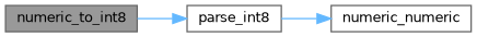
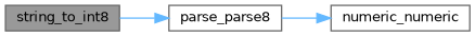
  digraph {
    rankdir=LR
    node [color=grey40 fillcolor=white fontname=Helvetica fontsize=10 shape=box style=filled]
    edge [color=steelblue1 fontname=Helvetica fontsize=10 labelfontname=Helvetica labelfontsize=10 style=solid]
-   n1 [color=gray40 fillcolor=grey60 fontcolor=black height=0.2 label=numeric_to_int8 width=0.4]
-   n2 [height=0.2 label=parse_int8 width=0.4]
+   n1 [color=gray40 fillcolor=grey60 fontcolor=black height=0.2 label=string_to_int8 width=0.4]
+   n2 [height=0.2 label=parse_parse8 width=0.4]
    n3 [height=0.2 label=numeric_numeric width=0.4]
    n1 -> n2
    n2 -> n3
  }
